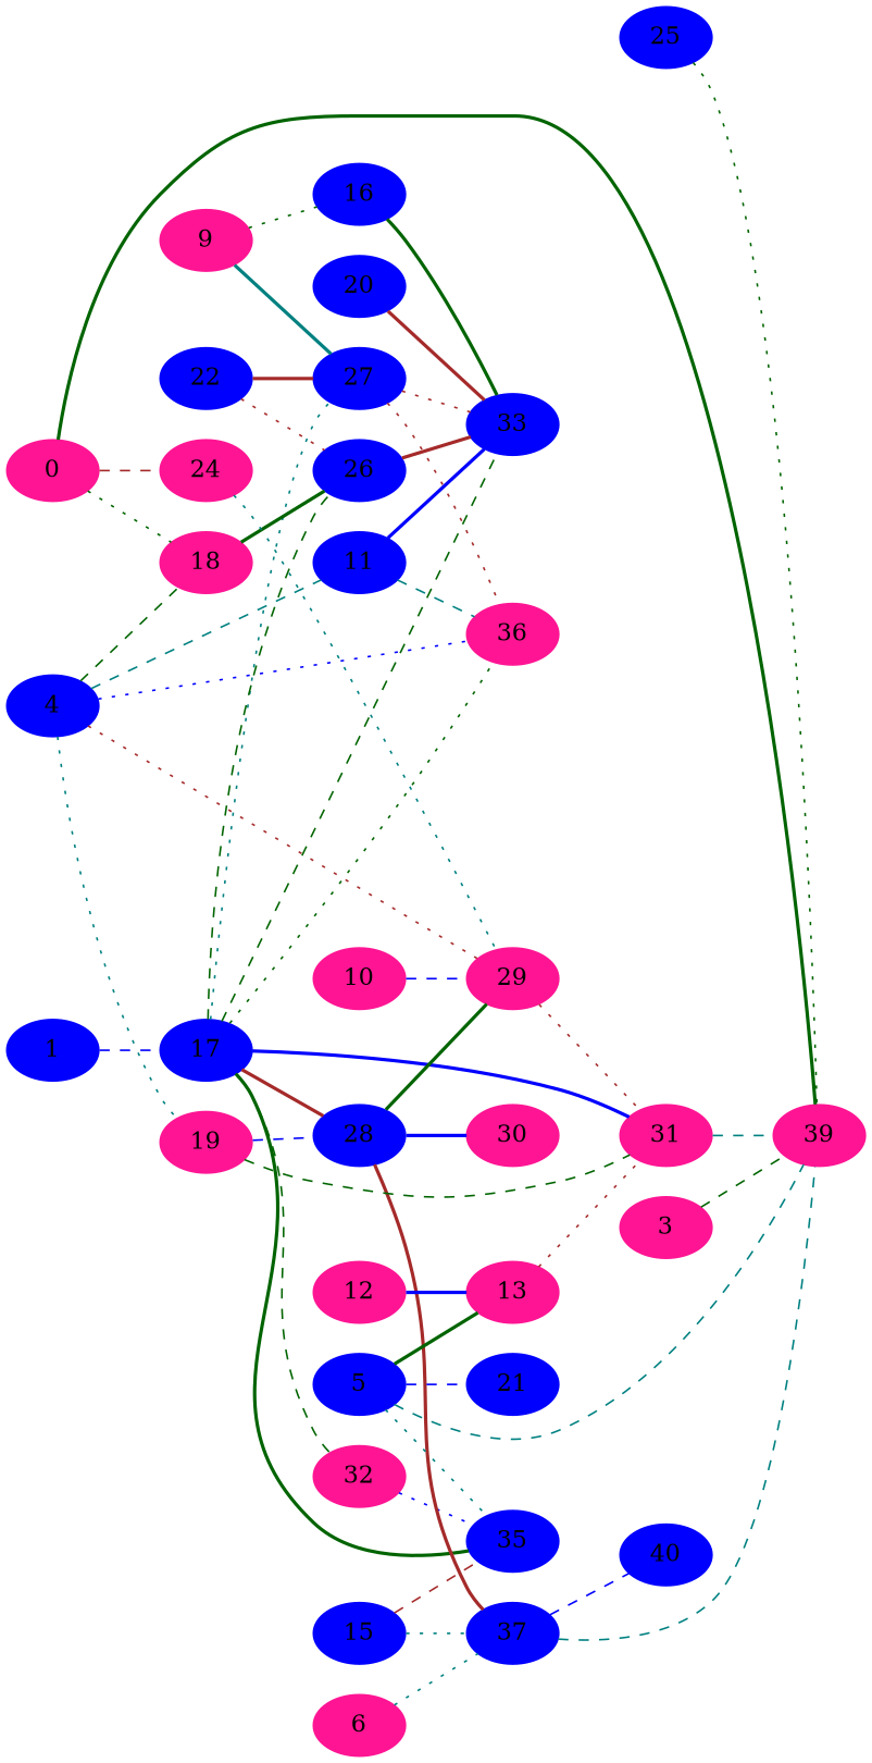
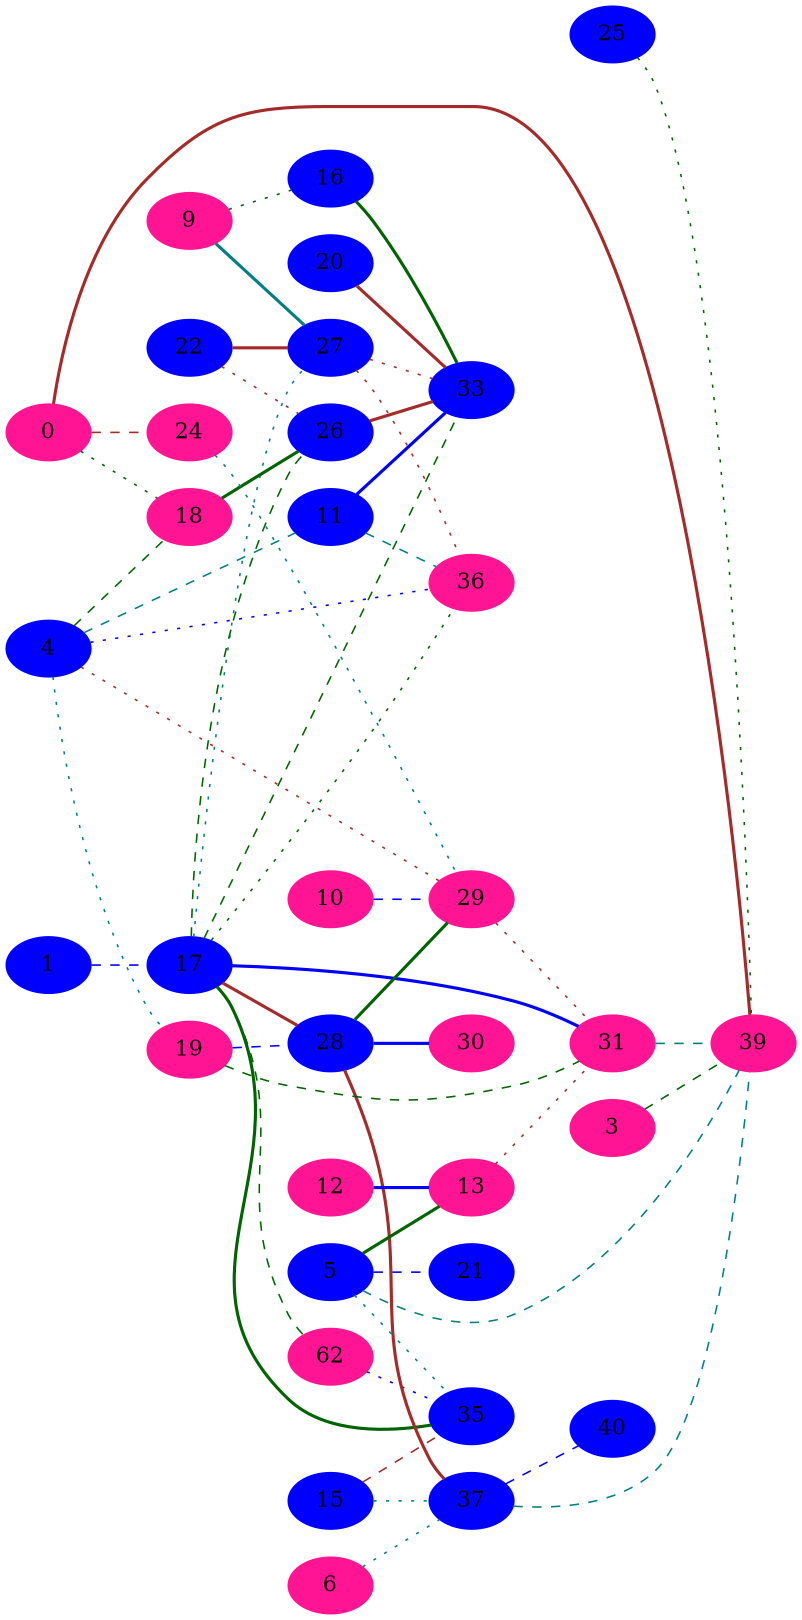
  graph {
    rankdir=LR
    node [color=blue style=filled]
    edge [color=darkgreen style=dashed weight=1.0]
    1
    17
    36 [color=deeppink]
    35
    27
    33
    31 [color=deeppink]
-   32 [color=deeppink]
+   32 [color=deeppink label=62]
    26
    28
    3 [color=deeppink]
    39 [color=deeppink]
    4
    11
    18 [color=deeppink]
    19 [color=deeppink]
    29 [color=deeppink]
    5
    13 [color=deeppink]
    21
    6 [color=deeppink]
    37
    40
    n24 [color=deeppink label=0]
    24 [color=deeppink]
    9 [color=deeppink]
    16
    10 [color=deeppink]
    12 [color=deeppink]
    15
    30 [color=deeppink]
    20
    22
    25
    1 -- 17 [color=blue]
    17 -- 36 [style=dotted]
    17 -- 35 [style=bold]
    17 -- 27 [color=teal style=dotted]
    17 -- 33
    17 -- 31 [color=blue style=bold]
    17 -- 32 [weight=2.0]
    17 -- 26
    17 -- 28 [color=brown style=bold]
    27 -- 36 [color=brown style=dotted]
    27 -- 33 [color=brown style=dotted]
    31 -- 39 [color=teal weight=2.0]
    32 -- 35 [color=blue style=dotted]
    26 -- 33 [color=brown style=bold]
    28 -- 29 [style=bold]
    28 -- 37 [color=brown style=bold]
    28 -- 30 [color=blue style=bold]
    3 -- 39
    4 -- 36 [color=blue style=dotted]
    4 -- 11 [color=teal]
    4 -- 18
    4 -- 19 [color=teal style=dotted]
    4 -- 29 [color=brown style=dotted]
    11 -- 36 [color=teal]
    11 -- 33 [color=blue style=bold]
    18 -- 26 [style=bold]
    19 -- 31
    19 -- 28 [color=blue]
    29 -- 31 [color=brown style=dotted]
    5 -- 35 [color=teal style=dotted]
    5 -- 39 [color=teal]
    5 -- 13 [style=bold]
    5 -- 21 [color=blue]
    13 -- 31 [color=brown style=dotted]
    6 -- 37 [color=teal style=dotted]
    37 -- 39 [color=teal]
    37 -- 40 [color=blue]
-   n24 -- 39 [style=bold]
+   n24 -- 39 [color=brown style=bold]
    n24 -- 18 [style=dotted]
    n24 -- 24 [color=brown]
    24 -- 29 [color=teal style=dotted]
    9 -- 27 [color=teal style=bold]
    9 -- 16 [style=dotted]
    16 -- 33 [style=bold]
    10 -- 29 [color=blue]
    12 -- 13 [color=blue style=bold]
    15 -- 35 [color=brown]
    15 -- 37 [color=teal style=dotted]
    20 -- 33 [color=brown style=bold]
    22 -- 27 [color=brown style=bold]
    22 -- 26 [color=brown style=dotted]
    25 -- 39 [style=dotted]
  }
